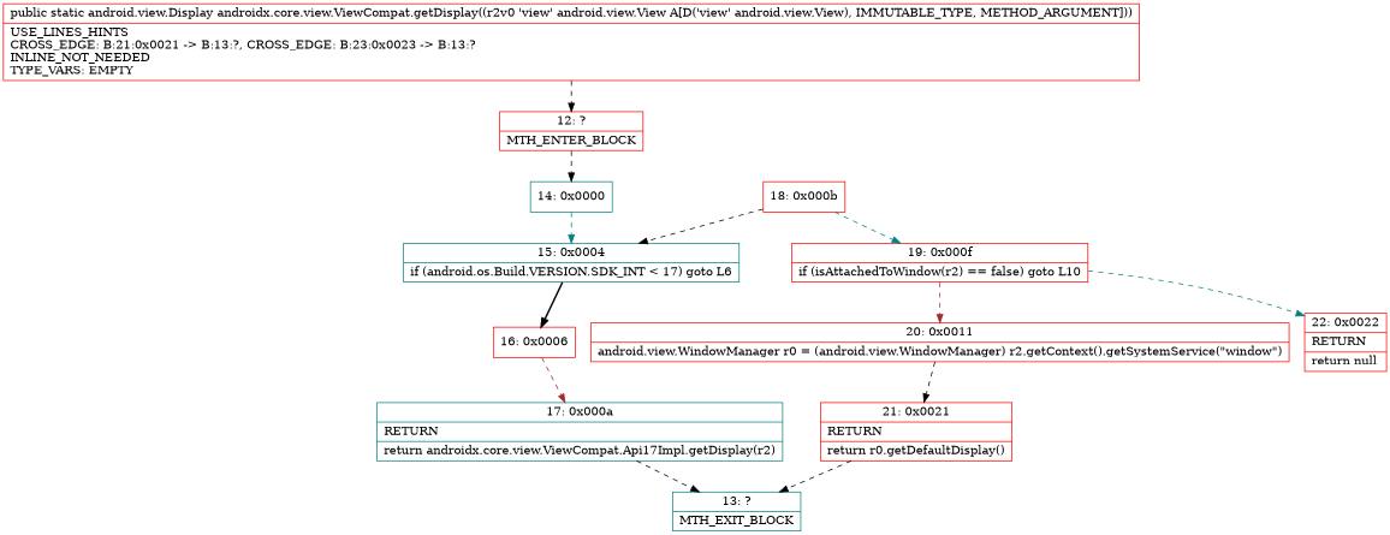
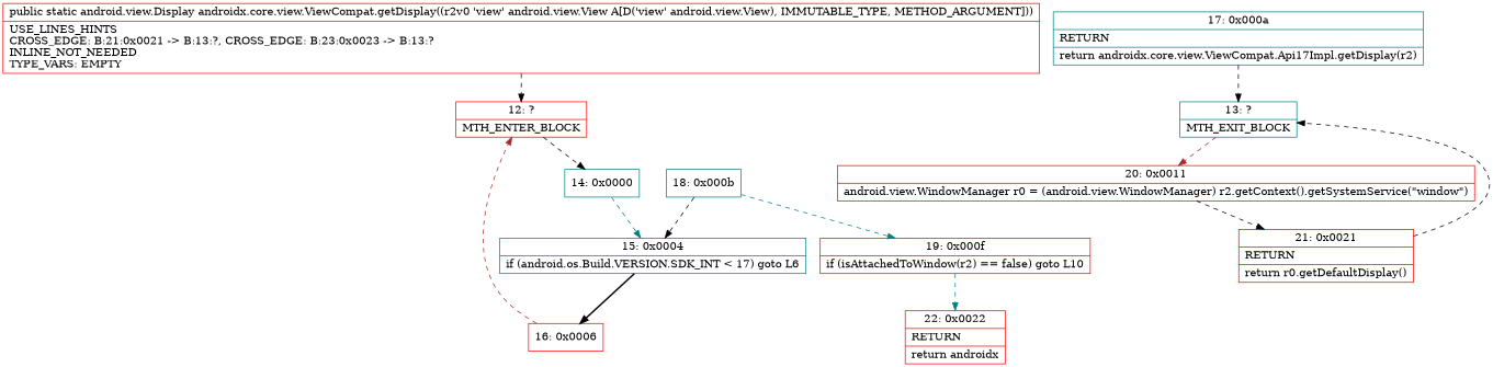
  digraph {
    node [color=red shape=record]
    edge [color=black style=dashed]
    n1 [label="{12\:\ ?|MTH_ENTER_BLOCK\l}"]
    n2 [color=teal label="{14\:\ 0x0000}"]
    n3 [color=teal label="{15\:\ 0x0004|if (android.os.Build.VERSION.SDK_INT \< 17) goto L6\l}"]
    n4 [label="{16\:\ 0x0006}"]
    n5 [color=teal label="{17\:\ 0x000a|RETURN\l|return androidx.core.view.ViewCompat.Api17Impl.getDisplay(r2)\l}"]
-   n6 [label="{18\:\ 0x000b}"]
+   n6 [color=teal label="{18\:\ 0x000b}"]
    n7 [label="{19\:\ 0x000f|if (isAttachedToWindow(r2) == false) goto L10\l}"]
    n8 [color=teal label="{13\:\ ?|MTH_EXIT_BLOCK\l}"]
    n9 [label="{20\:\ 0x0011|android.view.WindowManager r0 = (android.view.WindowManager) r2.getContext().getSystemService(\"window\")\l}"]
-   n10 [label="{22\:\ 0x0022|RETURN\l|return null\l}"]
+   n10 [label="{22\:\ 0x0022|RETURN\l|return androidx\l}"]
    n11 [label="{21\:\ 0x0021|RETURN\l|return r0.getDefaultDisplay()\l}"]
    n12 [label="{public static android.view.Display androidx.core.view.ViewCompat.getDisplay((r2v0 'view' android.view.View A[D('view' android.view.View), IMMUTABLE_TYPE, METHOD_ARGUMENT]))  | USE_LINES_HINTS\lCROSS_EDGE: B:21:0x0021 \-\> B:13:?, CROSS_EDGE: B:23:0x0023 \-\> B:13:?\lINLINE_NOT_NEEDED\lTYPE_VARS: EMPTY\l}"]
    n1 -> n2
    n2 -> n3 [color=teal]
    n3 -> n4 [style=bold]
-   n4 -> n5 [color=brown]
+   n4 -> n1 [color=brown]
    n5 -> n8
    n6 -> n3
    n6 -> n7 [color=teal]
-   n7 -> n9 [color=brown]
+   n8 -> n9 [color=brown]
    n7 -> n10 [color=teal]
    n9 -> n11
    n11 -> n8
    n12 -> n1
  }
